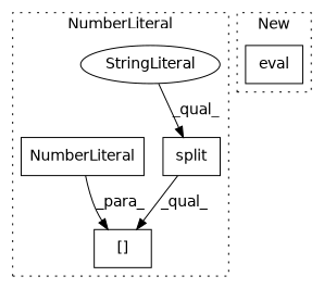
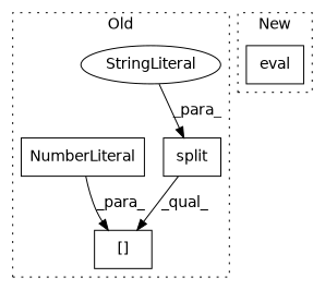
  digraph {
    fontname="DejaVu Sans"
    node [a=32 fontname="DejaVu Sans" shape=box]
    edge [fontname="DejaVu Sans"]
    n1 [l="6,1" label=split s="2557,2568"]
    n2 [a=45 l=5 label=StringLiteral s=2563 shape=ellipse]
    n3 [a=2 l="61,1" label="[]" s="2509,2571"]
    n4 [a=34 l=1 label=NumberLiteral s=2570]
    n5 [l=6 label=eval s=1781]
    subgraph cluster_1 {
-     label=NumberLiteral
+     label=Old
      style=dotted
      n1
      n2
      n3
      n4
    }
    subgraph cluster_2 {
      label=New
      style=dotted
      n5
    }
    n1 -> n3 [label=_qual_]
-   n2 -> n1 [label=_qual_]
+   n2 -> n1 [label=_para_]
    n4 -> n3 [label=_para_]
  }
